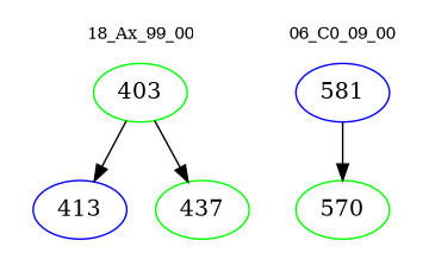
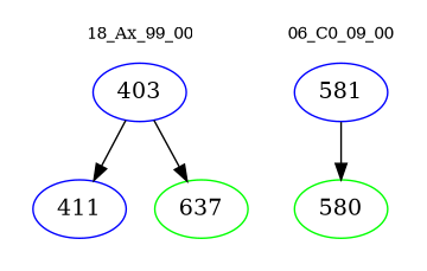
  digraph {
    node [color=blue]
    edge [color=black]
-   n1 [color=green label=403]
-   n2 [label=413]
-   n3 [color=green label=437]
+   n1 [label=403]
+   n2 [label=411]
+   n3 [color=green label=637]
    n4 [label=581]
-   n5 [color=green label=570]
+   n5 [color=green label=580]
    subgraph cluster_1 {
      color=white
      fontsize=10
      label="18_Ax_99_00"
      n1
      n2
      n3
    }
    subgraph cluster_2 {
      color=white
      fontsize=10
      label="06_C0_09_00"
      n4
      n5
    }
    n1 -> n2
    n1 -> n3
    n4 -> n5
  }
